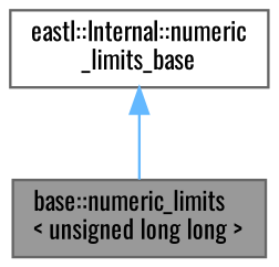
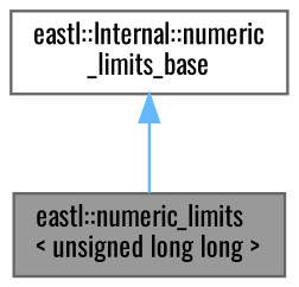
  digraph {
    fontname=Oswald
    node [color=gray40 fontname=Oswald fontsize=10 shape=box style=filled]
-   n1 [fillcolor=grey60 fontcolor=black height=0.2 label="base::numeric_limits\l\< unsigned long long \>" width=0.4]
+   n1 [fillcolor=grey60 fontcolor=black height=0.2 label="eastl::numeric_limits\l\< unsigned long long \>" width=0.4]
    n2 [fillcolor=white height=0.2 label="eastl::Internal::numeric\l_limits_base" width=0.4]
    n2 -> n1 [color=steelblue1 dir=back fontname=Oswald fontsize=10 labelfontname=Helvetica labelfontsize=10 style=solid]
  }
